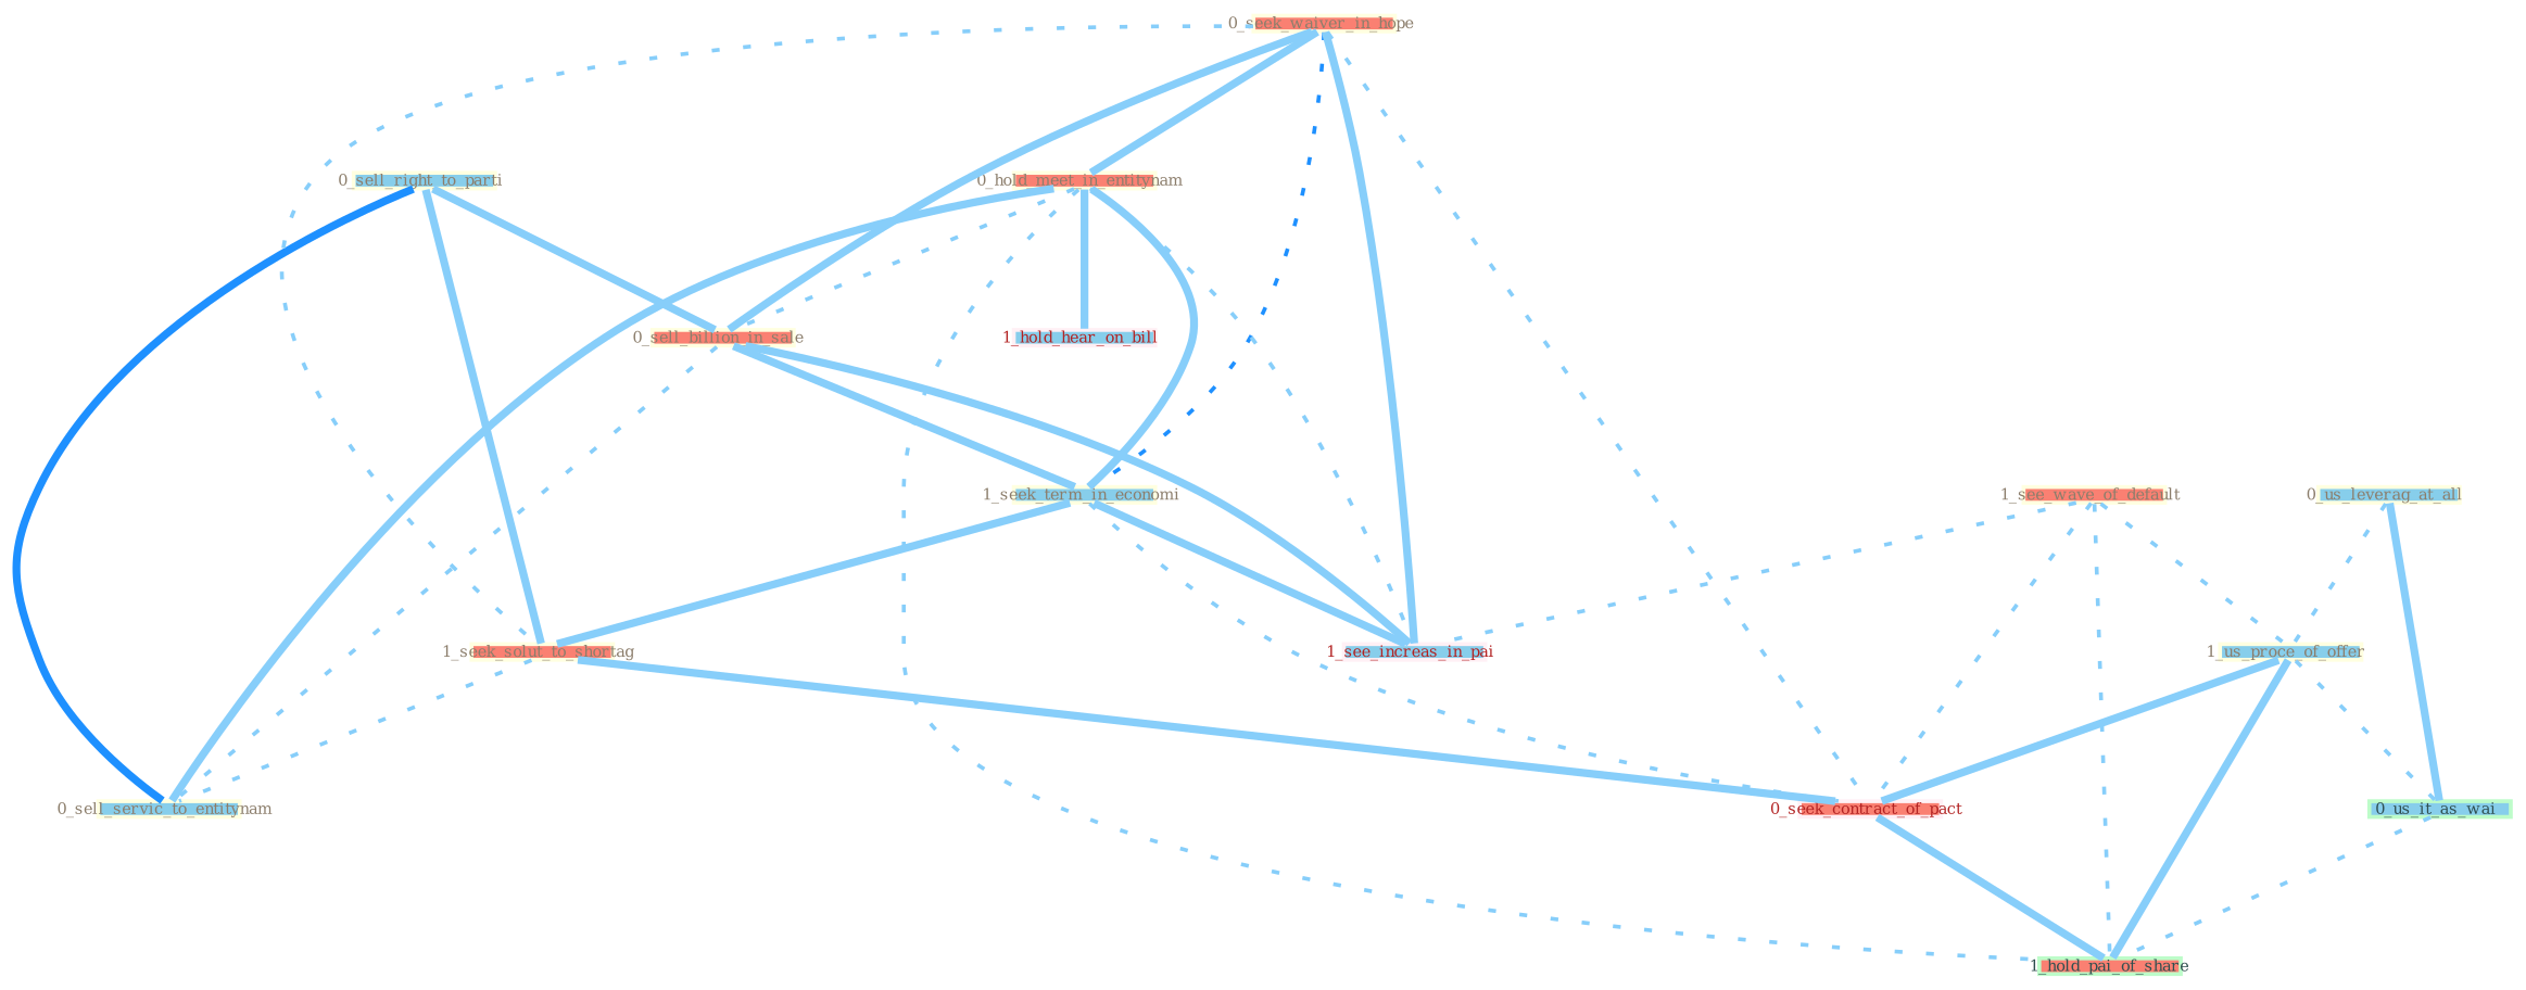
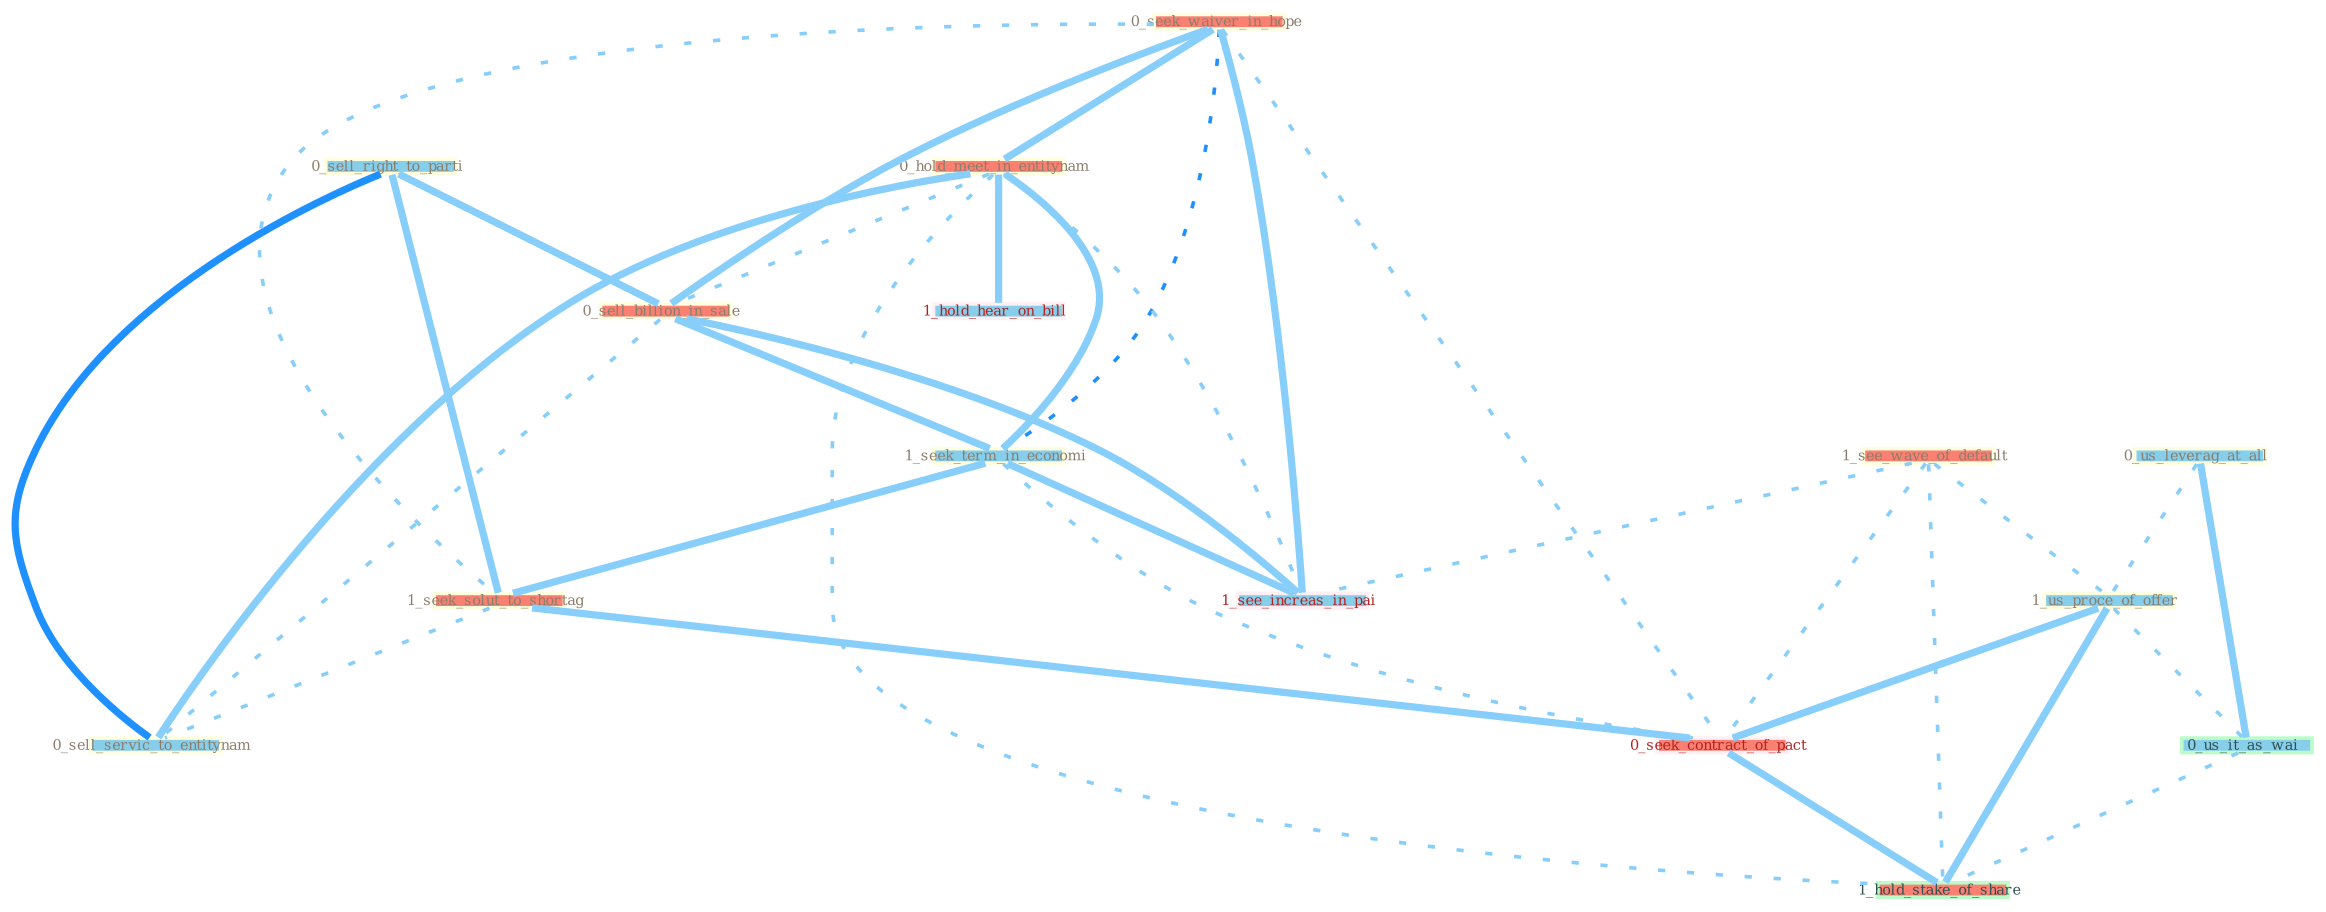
  graph {
    node [color="#ffffe0" fillcolor=skyblue fixedsize=true fontcolor="#8b7d6b" fontsize=4 shape=polygon style=filled]
    edge [color="#87cefa" style=bold w=1]
    "0_sell_right_to_parti " [height=.06 width=.5]
    "1_see_wave_of_default " [fillcolor=salmon height=.06 width=.5]
    "0_seek_waiver_in_hope " [fillcolor=salmon height=.06 width=.5]
    "0_hold_meet_in_entitynam " [fillcolor=salmon height=.06 width=.5]
    "0_sell_billion_in_sale " [fillcolor=salmon height=.06 width=.5]
    "0_us_leverag_at_all " [height=.06 width=.5]
    "1_us_proce_of_offer " [height=.06 width=.5]
    "1_seek_term_in_economi " [height=.06 width=.5]
    "1_seek_solut_to_shortag " [fillcolor=salmon height=.06 width=.5]
    "0_sell_servic_to_entitynam " [height=.06 width=.5]
    "0_seek_contract_of_pact " [color="#fff0f5" fillcolor=salmon fontcolor="#b22222" height=.06 width=.5]
    "1_see_increas_in_pai " [color="#fff0f5" fontcolor="#b22222" height=.06 width=.5]
    "1_hold_hear_on_bill " [color="#fff0f5" fontcolor="#b22222" height=.06 width=.5]
-   "1_hold_stake_of_share " [color="#BDFCC9" fillcolor=salmon fontcolor="#2f4f4f" height=.06 width=.5 label="1_hold_pai_of_share"]
+   "1_hold_stake_of_share " [color="#BDFCC9" fillcolor=salmon fontcolor="#2f4f4f" height=.06 width=.5]
    "0_us_it_as_wai " [color="#BDFCC9" fontcolor="#2f4f4f" height=.06 width=.5]
    subgraph sub_1 {
      "0_sell_right_to_parti "
      "1_see_wave_of_default "
      "0_seek_waiver_in_hope "
      "0_hold_meet_in_entitynam "
      "0_sell_billion_in_sale "
      "0_us_leverag_at_all "
      "1_us_proce_of_offer "
      "1_seek_term_in_economi "
      "1_seek_solut_to_shortag "
      "0_sell_servic_to_entitynam "
    }
    subgraph sub_2 {
      "0_seek_contract_of_pact "
      "1_see_increas_in_pai "
      "1_hold_hear_on_bill "
    }
    "0_sell_right_to_parti " -- "0_sell_billion_in_sale "
    "0_sell_right_to_parti " -- "1_seek_solut_to_shortag "
    "0_sell_right_to_parti " -- "0_sell_servic_to_entitynam " [color="#1e90ff" w=2]
    "1_see_wave_of_default " -- "1_us_proce_of_offer " [style=dotted]
    "1_see_wave_of_default " -- "0_seek_contract_of_pact " [style=dotted]
    "1_see_wave_of_default " -- "1_see_increas_in_pai " [style=dotted]
    "1_see_wave_of_default " -- "1_hold_stake_of_share " [style=dotted]
    "0_seek_waiver_in_hope " -- "0_hold_meet_in_entitynam "
    "0_seek_waiver_in_hope " -- "0_sell_billion_in_sale "
    "0_seek_waiver_in_hope " -- "1_seek_term_in_economi " [color="#1e90ff" style=dotted w=2]
    "0_seek_waiver_in_hope " -- "1_seek_solut_to_shortag " [style=dotted]
    "0_seek_waiver_in_hope " -- "0_seek_contract_of_pact " [style=dotted]
    "0_seek_waiver_in_hope " -- "1_see_increas_in_pai "
    "0_hold_meet_in_entitynam " -- "0_sell_billion_in_sale " [style=dotted]
    "0_hold_meet_in_entitynam " -- "1_seek_term_in_economi "
    "0_hold_meet_in_entitynam " -- "0_sell_servic_to_entitynam "
    "0_hold_meet_in_entitynam " -- "1_see_increas_in_pai " [style=dotted]
    "0_hold_meet_in_entitynam " -- "1_hold_hear_on_bill "
    "0_hold_meet_in_entitynam " -- "1_hold_stake_of_share " [style=dotted]
    "0_sell_billion_in_sale " -- "1_seek_term_in_economi "
    "0_sell_billion_in_sale " -- "0_sell_servic_to_entitynam " [style=dotted]
    "0_sell_billion_in_sale " -- "1_see_increas_in_pai "
    "0_us_leverag_at_all " -- "1_us_proce_of_offer " [style=dotted]
    "0_us_leverag_at_all " -- "0_us_it_as_wai "
    "1_us_proce_of_offer " -- "0_seek_contract_of_pact "
    "1_us_proce_of_offer " -- "1_hold_stake_of_share "
    "1_us_proce_of_offer " -- "0_us_it_as_wai " [style=dotted]
    "1_seek_term_in_economi " -- "1_seek_solut_to_shortag "
    "1_seek_term_in_economi " -- "0_seek_contract_of_pact " [style=dotted]
    "1_seek_term_in_economi " -- "1_see_increas_in_pai "
    "1_seek_solut_to_shortag " -- "0_sell_servic_to_entitynam " [style=dotted]
    "1_seek_solut_to_shortag " -- "0_seek_contract_of_pact "
    "0_seek_contract_of_pact " -- "1_hold_stake_of_share "
    "0_us_it_as_wai " -- "1_hold_stake_of_share " [style=dotted]
  }
